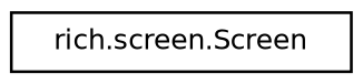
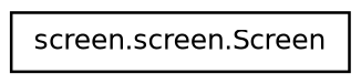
  digraph {
    rankdir=LR
-   n1 [color=black fillcolor=white fontname=Helvetica fontsize=10 height=0.2 label="rich.screen.Screen" shape=record style=filled width=0.4]
+   n1 [color=black fillcolor=white fontname=Helvetica fontsize=10 height=0.2 label="screen.screen.Screen" shape=record style=filled width=0.4]
  }
